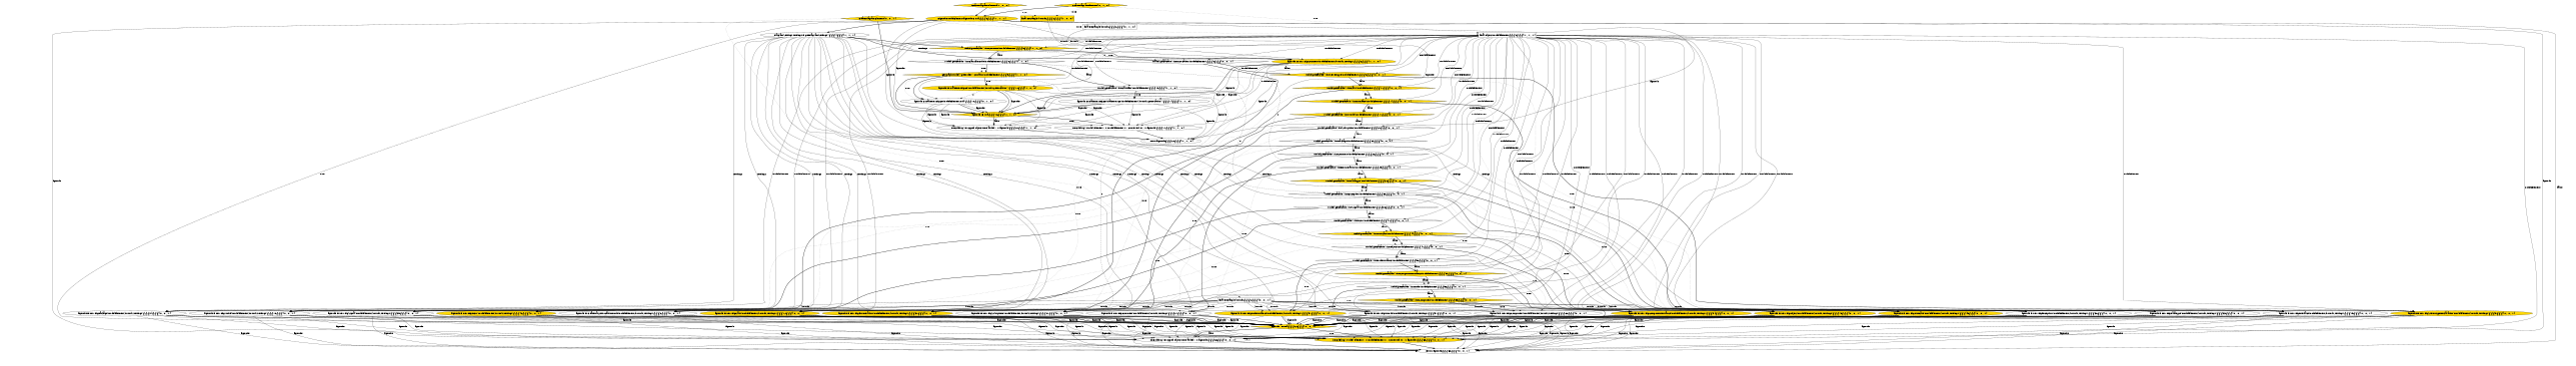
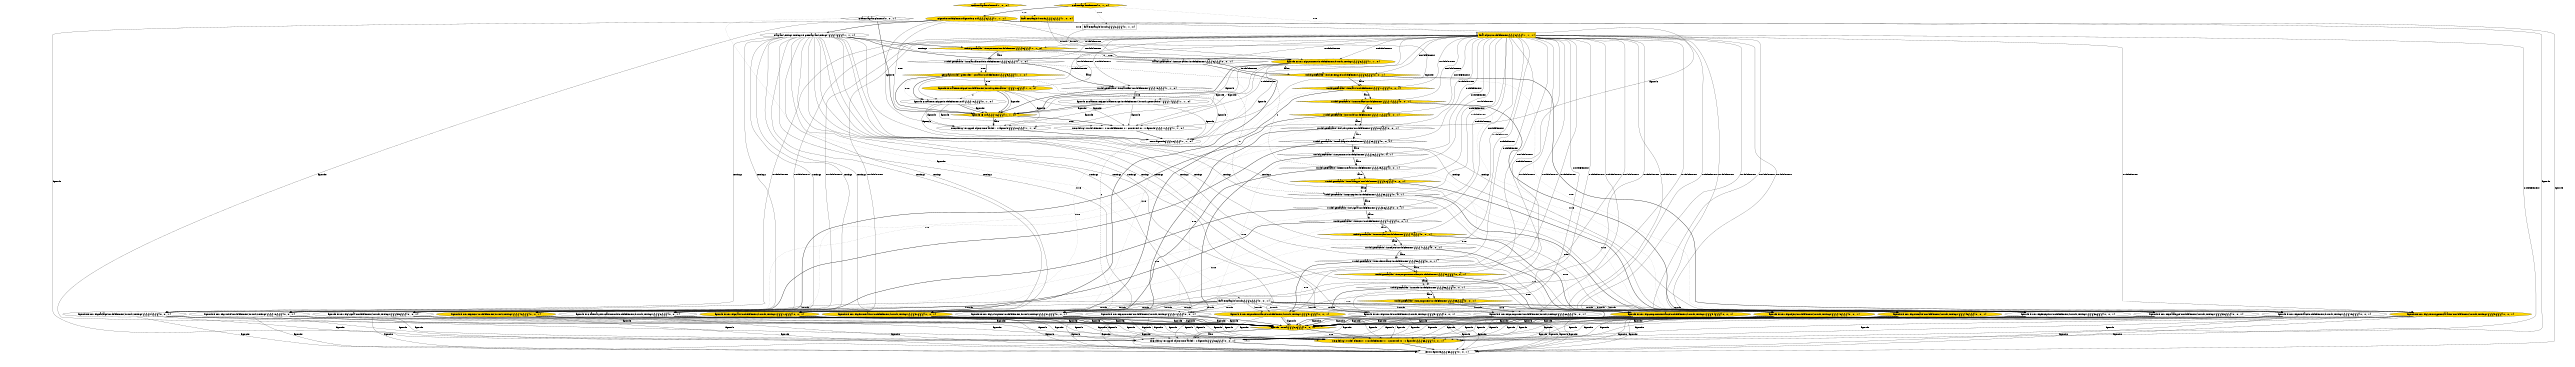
  digraph {
    fontname="DejaVu Serif"
    node [fillcolor=white fontname="DejaVu Serif" shape=ellipse style=filled]
    edge [fontname="DejaVu Serif" style=solid]
    n1 [fillcolor=gold label="figNode != null@@@62@@@['0', '0', '1']" shape=diamond]
    n2 [label="LOG.debug(\"Dropped object NOT added \" + figNode)@@@66@@@['0', '0', '1']"]
    n3 [fillcolor=gold label="LOG.debug(\"Model element \" + modelElement + \" converted to \" + figNode)@@@63@@@['0', '0', '1']"]
    n4 [label="return figNode@@@68@@@['0', '0', '1']"]
    n5 [fillcolor=gold label="Model.getFacade().isAStereotype(modelElement)@@@8@@@['0', '0', '1']" shape=diamond]
    n6 [fillcolor=gold label="Model.getFacade().isAClass(modelElement)@@@11@@@['0', '0', '1']" shape=diamond]
    n7 [fillcolor=gold label="figNode = new FigStereotypeDeclaration(modelElement,bounds,settings)@@@9@@@['0', '0', '1']"]
    n8 [fillcolor=gold label="figNode = new FigClass(modelElement,bounds,settings)@@@12@@@['0', '0', '1']"]
    n9 [fillcolor=gold label="Model.getFacade().isAInterface(modelElement)@@@14@@@['0', '0', '1']" shape=diamond]
    n10 [fillcolor=gold label="figNode = new FigComponentInstance(modelElement,bounds,settings)@@@54@@@['0', '0', '1']"]
    n11 [fillcolor=gold label="final Rectangle bounds@@@2@@@['1', '0', '0']" shape=box]
    n12 [fillcolor=gold label="figNode = new FigComment(modelElement,bounds,settings)@@@6@@@['1', '1', '0']"]
    n13 [label="LOG.debug(\"Model element \" + modelElement + \" converted to \" + figNode)@@@17@@@['1', '1', '0']"]
    n14 [label="return figNode@@@22@@@['1', '1', '0']"]
    n15 [label="LOG.debug(\"Dropped object NOT added \" + figNode)@@@20@@@['1', '1', '0']"]
    n16 [fillcolor=gold label="figNode != null@@@16@@@['1', '1', '0']" shape=diamond]
    n17 [label="Model.getFacade().isANode(modelElement)@@@56@@@['0', '0', '1']" shape=diamond]
    n18 [label="figNode = new FigMNode(modelElement,bounds,settings)@@@57@@@['0', '0', '1']"]
    n19 [fillcolor=gold label="Model.getFacade().isAComponent(modelElement)@@@59@@@['0', '0', '1']" shape=diamond]
    n20 [label="figNode = new FigComponent(modelElement,bounds,settings)@@@60@@@['0', '0', '1']"]
    n21 [label="figNode = createNaryAssociationNode(modelElement,bounds,settings)@@@6@@@['0', '0', '1']"]
    n22 [label="Model.getFacade().isASignal(modelElement)@@@38@@@['0', '0', '1']" shape=diamond]
    n23 [label="figNode = new FigSignal(modelElement,bounds,settings)@@@39@@@['0', '0', '1']"]
    n24 [label="Model.getFacade().isAActor(modelElement)@@@41@@@['0', '0', '1']" shape=diamond]
    n25 [fillcolor=gold label="Model.getFacade().isAUseCase(modelElement)@@@44@@@['0', '0', '1']" shape=diamond]
    n26 [fillcolor=gold label="figNode = new FigActor(modelElement,bounds,settings)@@@42@@@['0', '0', '1']"]
    n27 [label="Model.getFacade().isAEnumeration(modelElement)@@@29@@@['0', '0', '1']" shape=diamond]
    n28 [fillcolor=gold label="Model.getFacade().isADataType(modelElement)@@@32@@@['0', '0', '1']" shape=diamond]
    n29 [fillcolor=gold label="figNode = new FigEnumeration(modelElement,bounds,settings)@@@30@@@['0', '0', '1']"]
    n30 [label="figNode = new FigDataType(modelElement,bounds,settings)@@@33@@@['0', '0', '1']"]
    n31 [label="Model.getFacade().isAException(modelElement)@@@35@@@['0', '0', '1']" shape=diamond]
    n32 [fillcolor=gold label="figNode = new FigObject(modelElement,bounds,settings)@@@48@@@['0', '0', '1']"]
    n33 [label="Model.getFacade().isAPackage(modelElement)@@@23@@@['0', '0', '1']" shape=diamond]
    n34 [label="Model.getFacade().isAComment(modelElement)@@@26@@@['0', '0', '1']" shape=diamond]
    n35 [label="figNode = new FigPackage(modelElement,bounds,settings)@@@24@@@['0', '0', '1']"]
    n36 [label="figNode = new FigComment(modelElement,bounds,settings)@@@27@@@['0', '0', '1']"]
    n37 [label="Model.getFacade().isASubsystem(modelElement)@@@20@@@['0', '0', '1']" shape=diamond]
    n38 [label="figNode = new FigSubsystem(modelElement,bounds,settings)@@@21@@@['0', '0', '1']"]
    n39 [fillcolor=gold label="createDiagramElement['1', '0', '0']" shape=diamond]
    n40 [fillcolor=gold label="FigNodeModelElement figNode = null@@@3@@@['1', '1', '1']"]
-   n41 [label="final Object modelElement@@@2@@@['1', '1', '1']" shape=box]
+   n41 [fillcolor=gold label="final Object modelElement@@@2@@@['1', '1', '1']" shape=box]
    n42 [label="Model.getFacade().isAObject(modelElement)@@@47@@@['0', '0', '1']" shape=diamond]
    n43 [fillcolor=gold label="figNode = new FigUseCase(modelElement,bounds,settings)@@@45@@@['0', '0', '1']"]
    n44 [label="Model.getFacade().isAClassifierRole(modelElement)@@@8@@@['1', '1', '0']" shape=diamond]
    n45 [label="Model.getFacade().isAClassifier(modelElement)@@@13@@@['1', '1', '0']" shape=diamond]
    n46 [fillcolor=gold label="Model.getFacade().isAComment(modelElement)@@@5@@@['1', '1', '0']" shape=diamond]
    n47 [label="Model.getFacade().isAAssociation(modelElement)@@@5@@@['0', '0', '1']" shape=diamond]
    n48 [label="figNode = new FigInterface(modelElement,bounds,settings)@@@15@@@['0', '0', '1']"]
    n49 [fillcolor=gold label="figNode = new FigNodeInstance(modelElement,bounds,settings)@@@51@@@['0', '0', '1']"]
    n50 [label="figNode = new FigModel(modelElement,bounds,settings)@@@18@@@['0', '0', '1']"]
    n51 [label="figNode = new FigException(modelElement,bounds,settings)@@@36@@@['0', '0', '1']"]
    n52 [label="figNode = makeNewFigCR(makeNewCR(modelElement),bounds.getLocation())@@@14@@@['1', '1', '0']"]
    n53 [fillcolor=gold label="Model.getFacade().isAModel(modelElement)@@@17@@@['0', '0', '1']" shape=diamond]
    n54 [label="Model.getFacade().isANodeInstance(modelElement)@@@50@@@['0', '0', '1']" shape=diamond]
    n55 [fillcolor=gold label="Model.getFacade().isAComponentInstance(modelElement)@@@53@@@['0', '0', '1']" shape=diamond]
    n56 [fillcolor=gold label="figNode = makeNewFigCR(modelElement,bounds.getLocation())@@@10@@@['1', '0', '0']"]
    n57 [label="figNode = makeNewFigCR(modelElement,null)@@@10@@@['0', '1', '0']"]
    n58 [label="DiagramSettings settings = getDiagramSettings()@@@4@@@['1', '1', '1']"]
    n59 [fillcolor=gold label="!getGraphModel().getNodes().contains(modelElement)@@@9@@@['1', '1', '0']" shape=diamond]
-   n60 [fillcolor=gold label="createDiagramElement['0', '0', '1']" shape=diamond]
+   n60 [label="createDiagramElement['0', '0', '1']" shape=diamond]
    n61 [label="final Rectangle bounds@@@2@@@['0', '0', '1']" shape=box]
    n62 [fillcolor=gold label="createDiagramElement['0', '1', '0']" shape=diamond]
    n63 [label="final Rectangle bounds@@@2@@@['0', '1', '0']" shape=box]
    n1 -> n2 [style=bold]
    n1 -> n2 [label=false style=dotted]
    n1 -> n3 [style=bold]
    n1 -> n3 [label=true style=dotted]
    n2 -> n4 [style=bold]
    n3 -> n4 [style=bold]
    n5 -> n6 [style=bold]
    n5 -> n6 [label=false style=dotted]
    n5 -> n7 [style=bold]
    n5 -> n7 [label=true style=dotted]
    n6 -> n8 [style=bold]
    n6 -> n8 [label=true style=dotted]
    n6 -> n9 [label=false style=dotted]
    n6 -> n9 [style=bold]
    n7 -> n1 [style=bold]
    n7 -> n1 [label=figNode]
    n7 -> n2 [label=figNode]
    n7 -> n3 [label=figNode]
    n7 -> n4 [label=figNode]
    n8 -> n1 [style=bold]
    n8 -> n1 [label=figNode]
    n8 -> n2 [label=figNode]
    n8 -> n3 [label=figNode]
    n8 -> n4 [label=figNode]
    n9 -> n48 [label=true style=dotted]
    n9 -> n48 [style=bold]
    n9 -> n53 [label=false style=dotted]
    n9 -> n53 [style=bold]
    n10 -> n1 [label=figNode]
    n10 -> n1 [style=bold]
    n10 -> n2 [label=figNode]
    n10 -> n3 [label=figNode]
    n10 -> n4 [label=figNode]
    n11 -> n12 [label=bounds]
    n12 -> n13 [label=figNode]
    n12 -> n14 [label=figNode]
    n12 -> n15 [label=figNode]
    n12 -> n16 [label=figNode]
    n12 -> n16 [style=bold]
    n13 -> n14 [style=bold]
    n15 -> n14 [style=bold]
    n16 -> n13 [label=true style=dotted]
    n16 -> n13 [style=bold]
    n16 -> n15 [style=bold]
    n16 -> n15 [label=false style=dotted]
    n17 -> n18 [style=bold]
    n17 -> n18 [label=true style=dotted]
    n17 -> n19 [style=bold]
    n17 -> n19 [label=false style=dotted]
    n18 -> n1 [label=figNode]
    n18 -> n1 [style=bold]
    n18 -> n2 [label=figNode]
    n18 -> n3 [label=figNode]
    n18 -> n4 [label=figNode]
    n19 -> n1 [style=bold]
    n19 -> n20 [style=bold]
    n19 -> n20 [label=true style=dotted]
    n20 -> n1 [style=bold]
    n20 -> n1 [label=figNode]
    n20 -> n2 [label=figNode]
    n20 -> n3 [label=figNode]
    n20 -> n4 [label=figNode]
    n21 -> n1 [label=figNode]
    n21 -> n1 [style=bold]
    n21 -> n2 [label=figNode]
    n21 -> n3 [label=figNode]
    n21 -> n4 [label=figNode]
    n22 -> n23 [style=bold]
    n22 -> n23 [label=true style=dotted]
    n22 -> n24 [label=false style=dotted]
    n22 -> n24 [style=bold]
    n23 -> n1 [style=bold]
    n23 -> n1 [label=figNode]
    n23 -> n2 [label=figNode]
    n23 -> n3 [label=figNode]
    n23 -> n4 [label=figNode]
    n24 -> n25 [label=false style=dotted]
    n24 -> n25 [style=bold]
    n24 -> n26 [style=bold]
    n24 -> n26 [label=true style=dotted]
    n25 -> n42 [style=bold]
    n25 -> n42 [label=false style=dotted]
    n25 -> n43 [style=bold]
    n25 -> n43 [label=true style=dotted]
    n26 -> n1 [style=bold]
    n26 -> n1 [label=figNode]
    n26 -> n2 [label=figNode]
    n26 -> n3 [label=figNode]
    n26 -> n4 [label=figNode]
    n27 -> n28 [style=bold]
    n27 -> n28 [label=false style=dotted]
    n27 -> n29 [style=bold]
    n27 -> n29 [label=true style=dotted]
    n28 -> n30 [label=true style=dotted]
    n28 -> n30 [style=bold]
    n28 -> n31 [label=false style=dotted]
    n28 -> n31 [style=bold]
    n29 -> n1 [style=bold]
    n29 -> n1 [label=figNode]
    n29 -> n2 [label=figNode]
    n29 -> n3 [label=figNode]
    n29 -> n4 [label=figNode]
    n30 -> n1 [style=bold]
    n30 -> n1 [label=figNode]
    n30 -> n2 [label=figNode]
    n30 -> n3 [label=figNode]
    n30 -> n4 [label=figNode]
    n31 -> n22 [style=bold]
    n31 -> n22 [label=false style=dotted]
    n31 -> n51 [label=true style=dotted]
    n31 -> n51 [style=bold]
    n32 -> n1 [label=figNode]
    n32 -> n1 [style=bold]
    n32 -> n2 [label=figNode]
    n32 -> n3 [label=figNode]
    n32 -> n4 [label=figNode]
    n33 -> n34 [label=false style=dotted]
    n33 -> n34 [style=bold]
    n33 -> n35 [style=bold]
    n33 -> n35 [label=true style=dotted]
    n34 -> n27 [style=bold]
    n34 -> n27 [label=false style=dotted]
    n34 -> n36 [label=true style=dotted]
    n34 -> n36 [style=bold]
    n35 -> n1 [label=figNode]
    n35 -> n1 [style=bold]
    n35 -> n2 [label=figNode]
    n35 -> n3 [label=figNode]
    n35 -> n4 [label=figNode]
    n36 -> n1 [label=figNode]
    n36 -> n1 [style=bold]
    n36 -> n2 [label=figNode]
    n36 -> n3 [label=figNode]
    n36 -> n4 [label=figNode]
    n37 -> n33 [style=bold]
    n37 -> n33 [label=false style=dotted]
    n37 -> n38 [style=bold]
    n37 -> n38 [label=true style=dotted]
    n38 -> n1 [style=bold]
    n38 -> n1 [label=figNode]
    n38 -> n2 [label=figNode]
    n38 -> n3 [label=figNode]
    n38 -> n4 [label=figNode]
    n39 -> n11 [label=true style=dotted]
-   n39 -> n40 [style=bold]
-   n40 -> n1 [label=true]
+   n40 -> n1 [label=figNode]
    n40 -> n2 [label=figNode]
    n40 -> n3 [label=figNode]
-   n40 -> n4 [label=false]
+   n40 -> n4 [label=figNode]
    n40 -> n13 [label=figNode]
    n40 -> n14 [label=figNode]
    n40 -> n15 [label=figNode]
-   n40 -> n16 [label=figNode]
+   n40 -> n16 [label=true]
    n40 -> n58 [style=bold]
    n41 -> n3 [label=modelElement]
    n41 -> n5 [label=modelElement]
    n41 -> n6 [label=modelElement]
    n41 -> n7 [label=modelElement]
    n41 -> n8 [label=modelElement]
    n41 -> n9 [label=modelElement]
    n41 -> n10 [label=modelElement]
    n41 -> n12 [label=modelElement]
    n41 -> n13 [label=modelElement]
    n41 -> n17 [label=modelElement]
    n41 -> n18 [label=modelElement]
    n41 -> n19 [label=modelElement]
    n41 -> n20 [label=modelElement]
    n41 -> n21 [label=modelElement]
    n41 -> n22 [label=modelElement]
    n41 -> n23 [label=modelElement]
    n41 -> n24 [label=modelElement]
    n41 -> n25 [label=modelElement]
    n41 -> n26 [label=modelElement]
    n41 -> n27 [label=modelElement]
    n41 -> n28 [label=modelElement]
    n41 -> n29 [label=modelElement]
    n41 -> n30 [label=modelElement]
    n41 -> n31 [label=modelElement]
    n41 -> n32 [label=modelElement]
    n41 -> n33 [label=modelElement]
    n41 -> n34 [label=modelElement]
    n41 -> n35 [label=modelElement]
    n41 -> n36 [label=modelElement]
    n41 -> n37 [label=modelElement]
    n41 -> n38 [label=modelElement]
    n41 -> n42 [label=modelElement]
    n41 -> n43 [label=modelElement]
    n41 -> n44 [label=modelElement]
    n41 -> n45 [label=modelElement]
    n41 -> n46 [label=modelElement]
    n41 -> n47 [label=modelElement]
    n41 -> n48 [label=modelElement]
    n41 -> n49 [label=modelElement]
    n41 -> n50 [label=modelElement]
    n41 -> n51 [label=modelElement]
    n41 -> n52 [label=modelElement]
    n41 -> n53 [label=modelElement]
    n41 -> n54 [label=modelElement]
    n41 -> n55 [label=modelElement]
    n41 -> n56 [label=modelElement]
    n41 -> n57 [label=modelElement]
    n42 -> n32 [label=true style=dotted]
    n42 -> n32 [style=bold]
    n42 -> n54 [label=false style=dotted]
    n42 -> n54 [style=bold]
    n43 -> n1 [label=figNode]
    n43 -> n1 [style=bold]
    n43 -> n2 [label=figNode]
    n43 -> n3 [label=figNode]
    n43 -> n4 [label=figNode]
    n44 -> n27 [label=0 style=dashed]
    n44 -> n45 [label=false style=dotted]
    n44 -> n45 [style=bold]
    n44 -> n59 [style=bold]
    n44 -> n59 [label=true style=dotted]
    n45 -> n16 [style=bold]
    n45 -> n31 [label=0 style=dashed]
    n45 -> n52 [label=true style=dotted]
    n45 -> n52 [style=bold]
    n46 -> n12 [style=bold]
    n46 -> n12 [label=true style=dotted]
    n46 -> n44 [style=bold]
    n46 -> n44 [label=false style=dotted]
    n46 -> n47 [label=0 style=dashed]
    n47 -> n5 [label=false style=dotted]
    n47 -> n5 [style=bold]
    n47 -> n21 [label=true style=dotted]
    n47 -> n21 [style=bold]
    n48 -> n1 [label=figNode]
    n48 -> n1 [style=bold]
    n48 -> n2 [label=figNode]
    n48 -> n3 [label=figNode]
    n48 -> n4 [label=figNode]
    n49 -> n1 [label=figNode]
    n49 -> n1 [style=bold]
    n49 -> n2 [label=figNode]
    n49 -> n3 [label=figNode]
    n49 -> n4 [label=figNode]
    n50 -> n1 [label=figNode]
    n50 -> n1 [style=bold]
    n50 -> n2 [label=figNode]
    n50 -> n3 [label=figNode]
    n50 -> n4 [label=figNode]
    n51 -> n1 [style=bold]
    n51 -> n1 [label=figNode]
    n51 -> n2 [label=figNode]
    n51 -> n3 [label=figNode]
    n51 -> n4 [label=figNode]
    n52 -> n13 [label=figNode]
    n52 -> n14 [label=figNode]
    n52 -> n15 [label=figNode]
    n52 -> n16 [style=bold]
    n52 -> n16 [label=figNode]
    n53 -> n37 [style=bold]
    n53 -> n37 [label=false style=dotted]
    n53 -> n50 [label=true style=dotted]
    n53 -> n50 [style=bold]
    n54 -> n49 [style=bold]
    n54 -> n49 [label=true style=dotted]
    n54 -> n55 [style=bold]
    n54 -> n55 [label=false style=dotted]
    n55 -> n10 [style=bold]
    n55 -> n10 [label=true style=dotted]
    n55 -> n17 [label=false style=dotted]
    n55 -> n17 [style=bold]
    n56 -> n13 [label=figNode]
    n56 -> n14 [label=figNode]
    n56 -> n15 [label=figNode]
    n56 -> n16 [style=bold]
    n56 -> n16 [label=figNode]
    n56 -> n57 [label=0 style=dashed]
    n57 -> n13 [label=figNode]
    n57 -> n14 [label=figNode]
    n57 -> n15 [label=figNode]
    n57 -> n16 [label=figNode]
    n57 -> n16 [style=bold]
    n58 -> n7 [label=settings]
    n58 -> n8 [label=settings]
    n58 -> n10 [label=settings]
    n58 -> n12 [label=settings]
    n58 -> n18 [label=settings]
    n58 -> n20 [label=settings]
    n58 -> n21 [label=settings]
    n58 -> n23 [label=settings]
    n58 -> n26 [label=settings]
    n58 -> n29 [label=settings]
    n58 -> n30 [label=settings]
    n58 -> n32 [label=settings]
    n58 -> n35 [label=settings]
    n58 -> n36 [label=settings]
    n58 -> n38 [label=settings]
    n58 -> n43 [label=settings]
    n58 -> n46 [style=bold]
    n58 -> n47 [style=bold]
    n58 -> n48 [label=settings]
    n58 -> n49 [label=settings]
    n58 -> n50 [label=settings]
    n58 -> n51 [label=settings]
    n59 -> n16 [style=bold]
    n59 -> n29 [label=0 style=dashed]
    n59 -> n56 [label=true style=dotted]
    n59 -> n56 [style=bold]
    n59 -> n57 [label=true style=dotted]
    n59 -> n57 [style=bold]
    n60 -> n16 [style=bold]
    n60 -> n41 [label=true style=dotted]
-   n60 -> n61 [label=true style=dotted]
+   n60 -> n61 [label=figNode style=dotted]
    n61 -> n7 [label=bounds]
    n61 -> n8 [label=bounds]
    n61 -> n10 [label=bounds]
    n61 -> n18 [label=bounds]
    n61 -> n20 [label=bounds]
    n61 -> n21 [label=bounds]
    n61 -> n23 [label=bounds]
    n61 -> n26 [label=bounds]
    n61 -> n29 [label=bounds]
    n61 -> n30 [label=bounds]
    n61 -> n32 [label=bounds]
    n61 -> n35 [label=bounds]
    n61 -> n36 [label=bounds]
    n61 -> n38 [label=bounds]
    n61 -> n43 [label=bounds]
    n61 -> n48 [label=bounds]
    n61 -> n49 [label=bounds]
    n61 -> n50 [label=bounds]
    n61 -> n51 [label=bounds]
    n62 -> n40 [style=bold]
    n62 -> n41 [label=true style=dotted]
-   n62 -> n11 [label=true style=dotted]
+   n62 -> n63 [label=true style=dotted]
    n63 -> n12 [label=bounds]
  }
